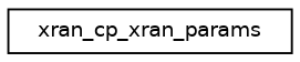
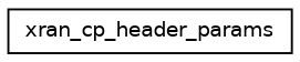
  digraph {
    rankdir=LR
-   n1 [color=black fillcolor=white fontname=Helvetica fontsize=10 height=0.2 label=xran_cp_xran_params shape=record style=filled width=0.4]
+   n1 [color=black fillcolor=white fontname=Helvetica fontsize=10 height=0.2 label=xran_cp_header_params shape=record style=filled width=0.4]
  }
